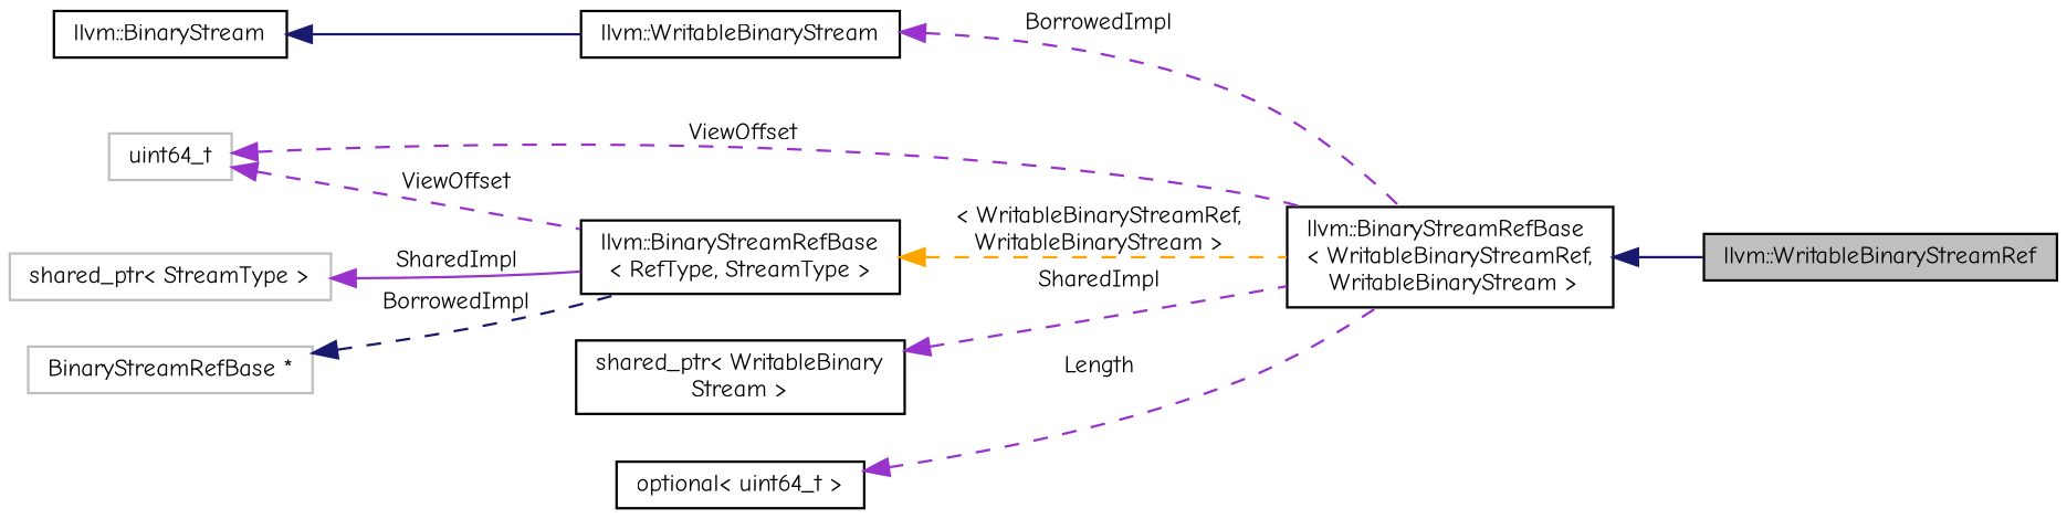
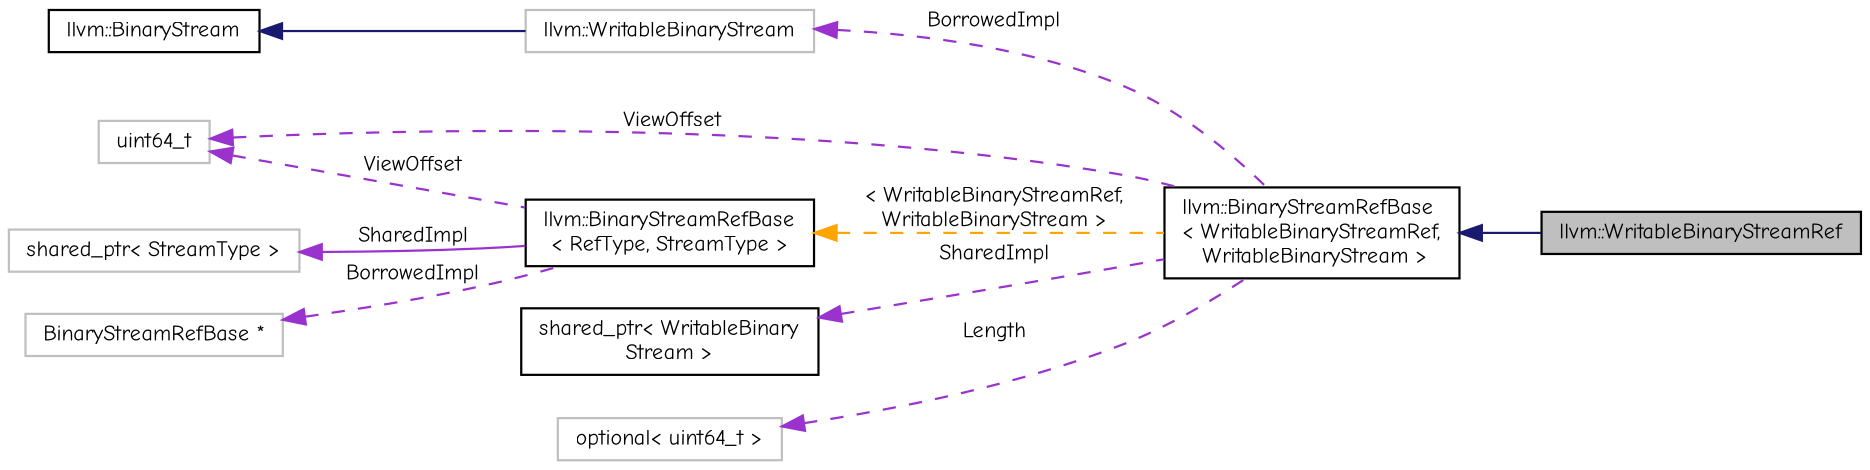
  digraph {
    fontname="Comic Neue"
    rankdir=LR
    node [color=black fontname="Comic Neue" fontsize=10 shape=record]
    edge [color=darkorchid3 dir=back fontname="Comic Neue" fontsize=10 labelfontname=Helvetica labelfontsize=10 style=dashed]
    n1 [fillcolor=grey75 fontcolor=black height=0.2 label="llvm::WritableBinaryStreamRef" style=filled width=0.4]
    n2 [height=0.2 label="llvm::BinaryStreamRefBase\l\< WritableBinaryStreamRef,\l WritableBinaryStream \>" width=0.4]
-   n3 [height=0.2 label="llvm::WritableBinaryStream" width=0.4]
+   n3 [color=grey75 height=0.2 label="llvm::WritableBinaryStream" width=0.4]
    n4 [height=0.2 label="llvm::BinaryStream" width=0.4]
    n5 [color=grey75 height=0.2 label=uint64_t width=0.4]
    n6 [height=0.2 label="llvm::BinaryStreamRefBase\l\< RefType, StreamType \>" width=0.4]
    n7 [height=0.2 label="shared_ptr\< WritableBinary\lStream \>" width=0.4]
-   n8 [height=0.2 label="optional\< uint64_t \>" width=0.4]
+   n8 [color=grey75 height=0.2 label="optional\< uint64_t \>" width=0.4]
    n9 [color=grey75 height=0.2 label="shared_ptr\< StreamType \>" width=0.4]
    n10 [color=grey75 height=0.2 label="BinaryStreamRefBase *" width=0.4]
    n2 -> n1 [color=midnightblue style=solid]
    n3 -> n2 [label=" BorrowedImpl"]
    n4 -> n3 [color=midnightblue style=solid]
    n5 -> n2 [label=" ViewOffset"]
    n5 -> n6 [label=" ViewOffset"]
    n6 -> n2 [color=orange label=" \< WritableBinaryStreamRef,\l WritableBinaryStream \>"]
    n7 -> n2 [label=" SharedImpl"]
    n8 -> n2 [label=" Length"]
    n9 -> n6 [label=" SharedImpl" style=solid]
-   n10 -> n6 [color=midnightblue label=" BorrowedImpl"]
+   n10 -> n6 [label=" BorrowedImpl"]
  }
